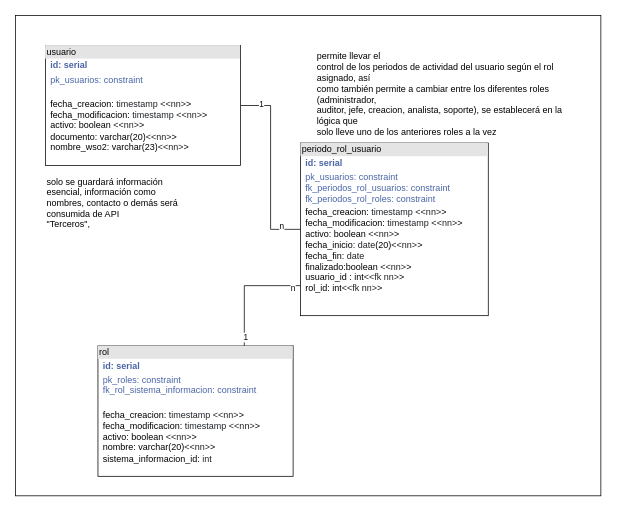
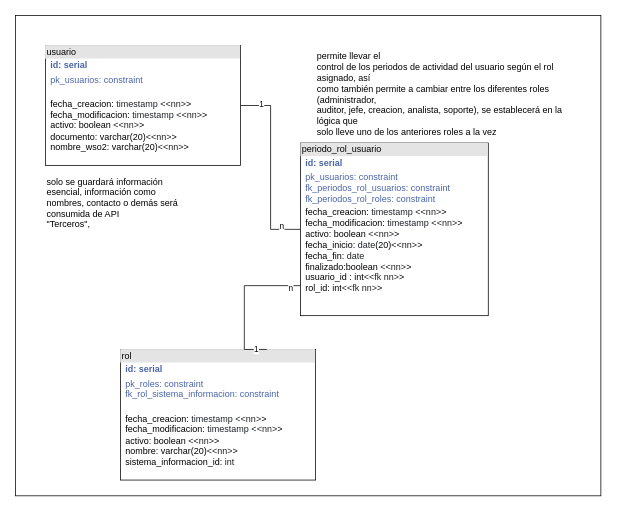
  <mxCell id="0" />
  <mxCell id="1" parent="0" />
  <mxCell id="2" value="" style="rounded=0;whiteSpace=wrap;html=1;" parent="1" vertex="1"><mxGeometry x="20" y="20" width="780" height="640" as="geometry" /></mxCell>
  <mxCell id="3" style="edgeStyle=orthogonalEdgeStyle;rounded=0;orthogonalLoop=1;jettySize=auto;html=1;entryX=0;entryY=0.5;entryDx=0;entryDy=0;endArrow=none;endFill=0;" parent="1" source="6" target="11" edge="1"><mxGeometry relative="1" as="geometry" /></mxCell>
  <mxCell id="4" value="1" style="edgeLabel;html=1;align=center;verticalAlign=middle;resizable=0;points=[];" parent="3" vertex="1" connectable="0"><mxGeometry x="-0.783" y="2" relative="1" as="geometry"><mxPoint as="offset" /></mxGeometry></mxCell>
  <mxCell id="5" value="n" style="edgeLabel;html=1;align=center;verticalAlign=middle;resizable=0;points=[];" parent="3" vertex="1" connectable="0"><mxGeometry x="0.788" y="-4" relative="1" as="geometry"><mxPoint y="-9" as="offset" /></mxGeometry></mxCell>
- <mxCell id="6" value="&lt;div style=&quot;box-sizing:border-box;width:100%;background:#e4e4e4;padding:2px;&quot;&gt;usuario&lt;/div&gt;&lt;table style=&quot;width:100%;font-size:1em;&quot; cellpadding=&quot;2&quot; cellspacing=&quot;0&quot;&gt;&lt;tbody&gt;&lt;tr&gt;&lt;td&gt;&lt;br&gt;&lt;/td&gt;&lt;td&gt;&lt;b&gt;&lt;font color=&quot;#4964a6&quot;&gt;id: serial&lt;br&gt;&lt;/font&gt;&lt;/b&gt;&lt;/td&gt;&lt;/tr&gt;&lt;tr&gt;&lt;td&gt;&lt;br&gt;&lt;/td&gt;&lt;td&gt;&lt;font color=&quot;#4964a6&quot;&gt;pk_usuarios: constraint&lt;br&gt;&lt;/font&gt;&lt;br&gt;&lt;/td&gt;&lt;/tr&gt;&lt;tr&gt;&lt;td&gt;&lt;/td&gt;&lt;td&gt;fecha_creacion:&amp;nbsp;&lt;span style=&quot;box-sizing: border-box; color: rgb(31, 35, 40); background-color: rgb(255, 255, 255);&quot;&gt;timestamp&amp;nbsp;&lt;/span&gt;&lt;span style=&quot;color: rgb(32, 33, 36); font-family: &amp;quot;Google Sans&amp;quot;, arial, sans-serif; background-color: rgb(255, 255, 255);&quot;&gt;&amp;lt;&lt;/span&gt;&lt;span style=&quot;color: rgb(32, 33, 36); font-family: &amp;quot;Google Sans&amp;quot;, arial, sans-serif; background-color: rgb(255, 255, 255);&quot;&gt;&amp;lt;nn&lt;/span&gt;&lt;span style=&quot;color: rgb(32, 33, 36); font-family: &amp;quot;Google Sans&amp;quot;, arial, sans-serif; background-color: rgb(255, 255, 255);&quot;&gt;&amp;gt;&lt;/span&gt;&amp;gt;&lt;br&gt;fecha_modificacion:&amp;nbsp;&lt;span style=&quot;color: rgb(31, 35, 40); background-color: rgb(255, 255, 255);&quot;&gt;timestamp&amp;nbsp;&lt;/span&gt;&lt;span style=&quot;color: rgb(32, 33, 36); font-family: &amp;quot;Google Sans&amp;quot;, arial, sans-serif; background-color: rgb(255, 255, 255);&quot;&gt;&amp;lt;&lt;/span&gt;&lt;span style=&quot;color: rgb(32, 33, 36); font-family: &amp;quot;Google Sans&amp;quot;, arial, sans-serif; background-color: rgb(255, 255, 255);&quot;&gt;&amp;lt;nn&lt;/span&gt;&lt;span style=&quot;color: rgb(32, 33, 36); font-family: &amp;quot;Google Sans&amp;quot;, arial, sans-serif; background-color: rgb(255, 255, 255);&quot;&gt;&amp;gt;&lt;/span&gt;&amp;gt;&lt;br&gt;activo: boolean&amp;nbsp;&lt;span style=&quot;color: rgb(32, 33, 36); font-family: &amp;quot;Google Sans&amp;quot;, arial, sans-serif; background-color: rgb(255, 255, 255);&quot;&gt;&amp;lt;&lt;/span&gt;&lt;span style=&quot;color: rgb(32, 33, 36); font-family: &amp;quot;Google Sans&amp;quot;, arial, sans-serif; background-color: rgb(255, 255, 255);&quot;&gt;&amp;lt;nn&lt;/span&gt;&lt;span style=&quot;color: rgb(32, 33, 36); font-family: &amp;quot;Google Sans&amp;quot;, arial, sans-serif; background-color: rgb(255, 255, 255);&quot;&gt;&amp;gt;&lt;/span&gt;&amp;gt;&lt;br&gt;documento: varchar(20)&lt;span style=&quot;color: rgb(32, 33, 36); font-family: &amp;quot;Google Sans&amp;quot;, arial, sans-serif; background-color: rgb(255, 255, 255);&quot;&gt;&amp;lt;&lt;/span&gt;&lt;span style=&quot;color: rgb(32, 33, 36); font-family: &amp;quot;Google Sans&amp;quot;, arial, sans-serif; background-color: rgb(255, 255, 255);&quot;&gt;&amp;lt;nn&lt;/span&gt;&lt;span style=&quot;color: rgb(32, 33, 36); font-family: &amp;quot;Google Sans&amp;quot;, arial, sans-serif; background-color: rgb(255, 255, 255);&quot;&gt;&amp;gt;&lt;/span&gt;&amp;gt;&lt;br&gt;nombre_wso2: varchar(23)&lt;span style=&quot;color: rgb(32, 33, 36); font-family: &amp;quot;Google Sans&amp;quot;, arial, sans-serif; background-color: rgb(255, 255, 255);&quot;&gt;&amp;lt;&lt;/span&gt;&lt;span style=&quot;color: rgb(32, 33, 36); font-family: &amp;quot;Google Sans&amp;quot;, arial, sans-serif; background-color: rgb(255, 255, 255);&quot;&gt;&amp;lt;nn&lt;/span&gt;&lt;span style=&quot;color: rgb(32, 33, 36); font-family: &amp;quot;Google Sans&amp;quot;, arial, sans-serif; background-color: rgb(255, 255, 255);&quot;&gt;&amp;gt;&lt;/span&gt;&amp;gt;&lt;br&gt;&lt;br&gt;&lt;br&gt;&lt;br&gt;&lt;/td&gt;&lt;/tr&gt;&lt;/tbody&gt;&lt;/table&gt;" style="verticalAlign=top;align=left;overflow=fill;html=1;whiteSpace=wrap;" parent="1" vertex="1"><mxGeometry x="60" y="60" width="260" height="160" as="geometry" /></mxCell>
- <mxCell id="7" value="&lt;div style=&quot;box-sizing:border-box;width:100%;background:#e4e4e4;padding:2px;&quot;&gt;rol&lt;/div&gt;&lt;table style=&quot;width:100%;font-size:1em;&quot; cellpadding=&quot;2&quot; cellspacing=&quot;0&quot;&gt;&lt;tbody&gt;&lt;tr&gt;&lt;td&gt;&lt;br&gt;&lt;/td&gt;&lt;td&gt;&lt;b&gt;&lt;font color=&quot;#4964a6&quot;&gt;id: serial&lt;br&gt;&lt;/font&gt;&lt;/b&gt;&lt;/td&gt;&lt;/tr&gt;&lt;tr&gt;&lt;td&gt;&lt;br&gt;&lt;/td&gt;&lt;td&gt;&lt;font color=&quot;#4964a6&quot;&gt;pk_roles: constraint&lt;br&gt;fk_rol_sistema_informacion: constraint&lt;br&gt;&lt;/font&gt;&lt;br&gt;&lt;/td&gt;&lt;/tr&gt;&lt;tr&gt;&lt;td&gt;&lt;/td&gt;&lt;td&gt;fecha_creacion:&amp;nbsp;&lt;span style=&quot;box-sizing: border-box; color: rgb(31, 35, 40); background-color: rgb(255, 255, 255);&quot;&gt;timestamp&amp;nbsp;&lt;/span&gt;&lt;span style=&quot;color: rgb(32, 33, 36); font-family: &amp;quot;Google Sans&amp;quot;, arial, sans-serif; background-color: rgb(255, 255, 255);&quot;&gt;&amp;lt;&lt;/span&gt;&lt;span style=&quot;color: rgb(32, 33, 36); font-family: &amp;quot;Google Sans&amp;quot;, arial, sans-serif; background-color: rgb(255, 255, 255);&quot;&gt;&amp;lt;nn&lt;/span&gt;&lt;span style=&quot;color: rgb(32, 33, 36); font-family: &amp;quot;Google Sans&amp;quot;, arial, sans-serif; background-color: rgb(255, 255, 255);&quot;&gt;&amp;gt;&lt;/span&gt;&amp;gt;&lt;br&gt;fecha_modificacion:&amp;nbsp;&lt;span style=&quot;color: rgb(31, 35, 40); background-color: rgb(255, 255, 255);&quot;&gt;timestamp&amp;nbsp;&lt;/span&gt;&lt;span style=&quot;color: rgb(32, 33, 36); font-family: &amp;quot;Google Sans&amp;quot;, arial, sans-serif; background-color: rgb(255, 255, 255);&quot;&gt;&amp;lt;&lt;/span&gt;&lt;span style=&quot;color: rgb(32, 33, 36); font-family: &amp;quot;Google Sans&amp;quot;, arial, sans-serif; background-color: rgb(255, 255, 255);&quot;&gt;&amp;lt;nn&lt;/span&gt;&lt;span style=&quot;color: rgb(32, 33, 36); font-family: &amp;quot;Google Sans&amp;quot;, arial, sans-serif; background-color: rgb(255, 255, 255);&quot;&gt;&amp;gt;&lt;/span&gt;&amp;gt;&lt;br&gt;activo: boolean&amp;nbsp;&lt;span style=&quot;color: rgb(32, 33, 36); font-family: &amp;quot;Google Sans&amp;quot;, arial, sans-serif; background-color: rgb(255, 255, 255);&quot;&gt;&amp;lt;&lt;/span&gt;&lt;span style=&quot;color: rgb(32, 33, 36); font-family: &amp;quot;Google Sans&amp;quot;, arial, sans-serif; background-color: rgb(255, 255, 255);&quot;&gt;&amp;lt;nn&lt;/span&gt;&lt;span style=&quot;color: rgb(32, 33, 36); font-family: &amp;quot;Google Sans&amp;quot;, arial, sans-serif; background-color: rgb(255, 255, 255);&quot;&gt;&amp;gt;&lt;/span&gt;&amp;gt;&lt;br&gt;nombre: varchar(20)&lt;span style=&quot;color: rgb(32, 33, 36); font-family: &amp;quot;Google Sans&amp;quot;, arial, sans-serif; background-color: rgb(255, 255, 255);&quot;&gt;&amp;lt;&lt;/span&gt;&lt;span style=&quot;color: rgb(32, 33, 36); font-family: &amp;quot;Google Sans&amp;quot;, arial, sans-serif; background-color: rgb(255, 255, 255);&quot;&gt;&amp;lt;nn&lt;/span&gt;&lt;span style=&quot;color: rgb(32, 33, 36); font-family: &amp;quot;Google Sans&amp;quot;, arial, sans-serif; background-color: rgb(255, 255, 255);&quot;&gt;&amp;gt;&lt;/span&gt;&amp;gt;&amp;nbsp;&lt;br&gt;sistema_informacion_id: &lt;font face=&quot;Google Sans, arial, sans-serif&quot; color=&quot;#202124&quot;&gt;&lt;span style=&quot;background-color: rgb(255, 255, 255);&quot;&gt;int&lt;/span&gt;&lt;/font&gt;&lt;br&gt;&lt;br&gt;&lt;br&gt;&lt;br&gt;&lt;br&gt;&lt;/td&gt;&lt;/tr&gt;&lt;/tbody&gt;&lt;/table&gt;" style="verticalAlign=top;align=left;overflow=fill;html=1;whiteSpace=wrap;" parent="1" vertex="1"><mxGeometry x="130" y="460" width="260" height="174" as="geometry" /></mxCell>
+ <mxCell id="6" value="&lt;div style=&quot;box-sizing:border-box;width:100%;background:#e4e4e4;padding:2px;&quot;&gt;usuario&lt;/div&gt;&lt;table style=&quot;width:100%;font-size:1em;&quot; cellpadding=&quot;2&quot; cellspacing=&quot;0&quot;&gt;&lt;tbody&gt;&lt;tr&gt;&lt;td&gt;&lt;br&gt;&lt;/td&gt;&lt;td&gt;&lt;b&gt;&lt;font color=&quot;#4964a6&quot;&gt;id: serial&lt;br&gt;&lt;/font&gt;&lt;/b&gt;&lt;/td&gt;&lt;/tr&gt;&lt;tr&gt;&lt;td&gt;&lt;br&gt;&lt;/td&gt;&lt;td&gt;&lt;font color=&quot;#4964a6&quot;&gt;pk_usuarios: constraint&lt;br&gt;&lt;/font&gt;&lt;br&gt;&lt;/td&gt;&lt;/tr&gt;&lt;tr&gt;&lt;td&gt;&lt;/td&gt;&lt;td&gt;fecha_creacion:&amp;nbsp;&lt;span style=&quot;box-sizing: border-box; color: rgb(31, 35, 40); background-color: rgb(255, 255, 255);&quot;&gt;timestamp&amp;nbsp;&lt;/span&gt;&lt;span style=&quot;color: rgb(32, 33, 36); font-family: &amp;quot;Google Sans&amp;quot;, arial, sans-serif; background-color: rgb(255, 255, 255);&quot;&gt;&amp;lt;&lt;/span&gt;&lt;span style=&quot;color: rgb(32, 33, 36); font-family: &amp;quot;Google Sans&amp;quot;, arial, sans-serif; background-color: rgb(255, 255, 255);&quot;&gt;&amp;lt;nn&lt;/span&gt;&lt;span style=&quot;color: rgb(32, 33, 36); font-family: &amp;quot;Google Sans&amp;quot;, arial, sans-serif; background-color: rgb(255, 255, 255);&quot;&gt;&amp;gt;&lt;/span&gt;&amp;gt;&lt;br&gt;fecha_modificacion:&amp;nbsp;&lt;span style=&quot;color: rgb(31, 35, 40); background-color: rgb(255, 255, 255);&quot;&gt;timestamp&amp;nbsp;&lt;/span&gt;&lt;span style=&quot;color: rgb(32, 33, 36); font-family: &amp;quot;Google Sans&amp;quot;, arial, sans-serif; background-color: rgb(255, 255, 255);&quot;&gt;&amp;lt;&lt;/span&gt;&lt;span style=&quot;color: rgb(32, 33, 36); font-family: &amp;quot;Google Sans&amp;quot;, arial, sans-serif; background-color: rgb(255, 255, 255);&quot;&gt;&amp;lt;nn&lt;/span&gt;&lt;span style=&quot;color: rgb(32, 33, 36); font-family: &amp;quot;Google Sans&amp;quot;, arial, sans-serif; background-color: rgb(255, 255, 255);&quot;&gt;&amp;gt;&lt;/span&gt;&amp;gt;&lt;br&gt;activo: boolean&amp;nbsp;&lt;span style=&quot;color: rgb(32, 33, 36); font-family: &amp;quot;Google Sans&amp;quot;, arial, sans-serif; background-color: rgb(255, 255, 255);&quot;&gt;&amp;lt;&lt;/span&gt;&lt;span style=&quot;color: rgb(32, 33, 36); font-family: &amp;quot;Google Sans&amp;quot;, arial, sans-serif; background-color: rgb(255, 255, 255);&quot;&gt;&amp;lt;nn&lt;/span&gt;&lt;span style=&quot;color: rgb(32, 33, 36); font-family: &amp;quot;Google Sans&amp;quot;, arial, sans-serif; background-color: rgb(255, 255, 255);&quot;&gt;&amp;gt;&lt;/span&gt;&amp;gt;&lt;br&gt;documento: varchar(20)&lt;span style=&quot;color: rgb(32, 33, 36); font-family: &amp;quot;Google Sans&amp;quot;, arial, sans-serif; background-color: rgb(255, 255, 255);&quot;&gt;&amp;lt;&lt;/span&gt;&lt;span style=&quot;color: rgb(32, 33, 36); font-family: &amp;quot;Google Sans&amp;quot;, arial, sans-serif; background-color: rgb(255, 255, 255);&quot;&gt;&amp;lt;nn&lt;/span&gt;&lt;span style=&quot;color: rgb(32, 33, 36); font-family: &amp;quot;Google Sans&amp;quot;, arial, sans-serif; background-color: rgb(255, 255, 255);&quot;&gt;&amp;gt;&lt;/span&gt;&amp;gt;&lt;br&gt;nombre_wso2: varchar(20)&lt;span style=&quot;color: rgb(32, 33, 36); font-family: &amp;quot;Google Sans&amp;quot;, arial, sans-serif; background-color: rgb(255, 255, 255);&quot;&gt;&amp;lt;&lt;/span&gt;&lt;span style=&quot;color: rgb(32, 33, 36); font-family: &amp;quot;Google Sans&amp;quot;, arial, sans-serif; background-color: rgb(255, 255, 255);&quot;&gt;&amp;lt;nn&lt;/span&gt;&lt;span style=&quot;color: rgb(32, 33, 36); font-family: &amp;quot;Google Sans&amp;quot;, arial, sans-serif; background-color: rgb(255, 255, 255);&quot;&gt;&amp;gt;&lt;/span&gt;&amp;gt;&lt;br&gt;&lt;br&gt;&lt;br&gt;&lt;br&gt;&lt;/td&gt;&lt;/tr&gt;&lt;/tbody&gt;&lt;/table&gt;" style="verticalAlign=top;align=left;overflow=fill;html=1;whiteSpace=wrap;" parent="1" vertex="1"><mxGeometry x="60" y="60" width="260" height="160" as="geometry" /></mxCell>
+ <mxCell id="7" value="&lt;div style=&quot;box-sizing:border-box;width:100%;background:#e4e4e4;padding:2px;&quot;&gt;rol&lt;/div&gt;&lt;table style=&quot;width:100%;font-size:1em;&quot; cellpadding=&quot;2&quot; cellspacing=&quot;0&quot;&gt;&lt;tbody&gt;&lt;tr&gt;&lt;td&gt;&lt;br&gt;&lt;/td&gt;&lt;td&gt;&lt;b&gt;&lt;font color=&quot;#4964a6&quot;&gt;id: serial&lt;br&gt;&lt;/font&gt;&lt;/b&gt;&lt;/td&gt;&lt;/tr&gt;&lt;tr&gt;&lt;td&gt;&lt;br&gt;&lt;/td&gt;&lt;td&gt;&lt;font color=&quot;#4964a6&quot;&gt;pk_roles: constraint&lt;br&gt;fk_rol_sistema_informacion: constraint&lt;br&gt;&lt;/font&gt;&lt;br&gt;&lt;/td&gt;&lt;/tr&gt;&lt;tr&gt;&lt;td&gt;&lt;/td&gt;&lt;td&gt;fecha_creacion:&amp;nbsp;&lt;span style=&quot;box-sizing: border-box; color: rgb(31, 35, 40); background-color: rgb(255, 255, 255);&quot;&gt;timestamp&amp;nbsp;&lt;/span&gt;&lt;span style=&quot;color: rgb(32, 33, 36); font-family: &amp;quot;Google Sans&amp;quot;, arial, sans-serif; background-color: rgb(255, 255, 255);&quot;&gt;&amp;lt;&lt;/span&gt;&lt;span style=&quot;color: rgb(32, 33, 36); font-family: &amp;quot;Google Sans&amp;quot;, arial, sans-serif; background-color: rgb(255, 255, 255);&quot;&gt;&amp;lt;nn&lt;/span&gt;&lt;span style=&quot;color: rgb(32, 33, 36); font-family: &amp;quot;Google Sans&amp;quot;, arial, sans-serif; background-color: rgb(255, 255, 255);&quot;&gt;&amp;gt;&lt;/span&gt;&amp;gt;&lt;br&gt;fecha_modificacion:&amp;nbsp;&lt;span style=&quot;color: rgb(31, 35, 40); background-color: rgb(255, 255, 255);&quot;&gt;timestamp&amp;nbsp;&lt;/span&gt;&lt;span style=&quot;color: rgb(32, 33, 36); font-family: &amp;quot;Google Sans&amp;quot;, arial, sans-serif; background-color: rgb(255, 255, 255);&quot;&gt;&amp;lt;&lt;/span&gt;&lt;span style=&quot;color: rgb(32, 33, 36); font-family: &amp;quot;Google Sans&amp;quot;, arial, sans-serif; background-color: rgb(255, 255, 255);&quot;&gt;&amp;lt;nn&lt;/span&gt;&lt;span style=&quot;color: rgb(32, 33, 36); font-family: &amp;quot;Google Sans&amp;quot;, arial, sans-serif; background-color: rgb(255, 255, 255);&quot;&gt;&amp;gt;&lt;/span&gt;&amp;gt;&lt;br&gt;activo: boolean&amp;nbsp;&lt;span style=&quot;color: rgb(32, 33, 36); font-family: &amp;quot;Google Sans&amp;quot;, arial, sans-serif; background-color: rgb(255, 255, 255);&quot;&gt;&amp;lt;&lt;/span&gt;&lt;span style=&quot;color: rgb(32, 33, 36); font-family: &amp;quot;Google Sans&amp;quot;, arial, sans-serif; background-color: rgb(255, 255, 255);&quot;&gt;&amp;lt;nn&lt;/span&gt;&lt;span style=&quot;color: rgb(32, 33, 36); font-family: &amp;quot;Google Sans&amp;quot;, arial, sans-serif; background-color: rgb(255, 255, 255);&quot;&gt;&amp;gt;&lt;/span&gt;&amp;gt;&lt;br&gt;nombre: varchar(20)&lt;span style=&quot;color: rgb(32, 33, 36); font-family: &amp;quot;Google Sans&amp;quot;, arial, sans-serif; background-color: rgb(255, 255, 255);&quot;&gt;&amp;lt;&lt;/span&gt;&lt;span style=&quot;color: rgb(32, 33, 36); font-family: &amp;quot;Google Sans&amp;quot;, arial, sans-serif; background-color: rgb(255, 255, 255);&quot;&gt;&amp;lt;nn&lt;/span&gt;&lt;span style=&quot;color: rgb(32, 33, 36); font-family: &amp;quot;Google Sans&amp;quot;, arial, sans-serif; background-color: rgb(255, 255, 255);&quot;&gt;&amp;gt;&lt;/span&gt;&amp;gt;&amp;nbsp;&lt;br&gt;sistema_informacion_id: &lt;font face=&quot;Google Sans, arial, sans-serif&quot; color=&quot;#202124&quot;&gt;&lt;span style=&quot;background-color: rgb(255, 255, 255);&quot;&gt;int&lt;/span&gt;&lt;/font&gt;&lt;br&gt;&lt;br&gt;&lt;br&gt;&lt;br&gt;&lt;br&gt;&lt;/td&gt;&lt;/tr&gt;&lt;/tbody&gt;&lt;/table&gt;" style="verticalAlign=top;align=left;overflow=fill;html=1;whiteSpace=wrap;" parent="1" vertex="1"><mxGeometry x="160" y="465" width="260" height="174" as="geometry" /></mxCell>
  <mxCell id="8" style="edgeStyle=orthogonalEdgeStyle;rounded=0;orthogonalLoop=1;jettySize=auto;html=1;entryX=0.75;entryY=0;entryDx=0;entryDy=0;endArrow=none;endFill=0;" parent="1" source="11" target="7" edge="1"><mxGeometry relative="1" as="geometry"><Array as="points"><mxPoint x="325" y="380" /></Array></mxGeometry></mxCell>
  <mxCell id="9" value="n" style="edgeLabel;html=1;align=center;verticalAlign=middle;resizable=0;points=[];" parent="8" vertex="1" connectable="0"><mxGeometry x="-0.853" y="2" relative="1" as="geometry"><mxPoint as="offset" /></mxGeometry></mxCell>
  <mxCell id="10" value="1" style="edgeLabel;html=1;align=center;verticalAlign=middle;resizable=0;points=[];" parent="8" vertex="1" connectable="0"><mxGeometry x="0.846" y="1" relative="1" as="geometry"><mxPoint as="offset" /></mxGeometry></mxCell>
  <mxCell id="11" value="&lt;div style=&quot;box-sizing:border-box;width:100%;background:#e4e4e4;padding:2px;&quot;&gt;periodo_rol_usuario&lt;/div&gt;&lt;table style=&quot;width:100%;font-size:1em;&quot; cellpadding=&quot;2&quot; cellspacing=&quot;0&quot;&gt;&lt;tbody&gt;&lt;tr&gt;&lt;td&gt;&lt;br&gt;&lt;/td&gt;&lt;td&gt;&lt;b&gt;&lt;font color=&quot;#4964a6&quot;&gt;id: serial&lt;br&gt;&lt;/font&gt;&lt;/b&gt;&lt;/td&gt;&lt;/tr&gt;&lt;tr&gt;&lt;td&gt;&lt;br&gt;&lt;/td&gt;&lt;td&gt;&lt;font color=&quot;#4964a6&quot;&gt;pk_usuarios: constraint&lt;br&gt;fk_periodos_rol_usuarios: constraint&lt;br&gt;fk_&lt;/font&gt;&lt;span style=&quot;color: rgb(73, 100, 166);&quot;&gt;periodos_rol_roles: constraint&lt;/span&gt;&lt;/td&gt;&lt;/tr&gt;&lt;tr&gt;&lt;td&gt;&lt;/td&gt;&lt;td&gt;fecha_creacion:&amp;nbsp;&lt;span style=&quot;box-sizing: border-box; color: rgb(31, 35, 40); background-color: rgb(255, 255, 255);&quot;&gt;timestamp&amp;nbsp;&lt;/span&gt;&lt;span style=&quot;color: rgb(32, 33, 36); font-family: &amp;quot;Google Sans&amp;quot;, arial, sans-serif; background-color: rgb(255, 255, 255);&quot;&gt;&amp;lt;&lt;/span&gt;&lt;span style=&quot;color: rgb(32, 33, 36); font-family: &amp;quot;Google Sans&amp;quot;, arial, sans-serif; background-color: rgb(255, 255, 255);&quot;&gt;&amp;lt;nn&lt;/span&gt;&lt;span style=&quot;color: rgb(32, 33, 36); font-family: &amp;quot;Google Sans&amp;quot;, arial, sans-serif; background-color: rgb(255, 255, 255);&quot;&gt;&amp;gt;&lt;/span&gt;&amp;gt;&lt;br&gt;fecha_modificacion:&amp;nbsp;&lt;span style=&quot;color: rgb(31, 35, 40); background-color: rgb(255, 255, 255);&quot;&gt;timestamp&amp;nbsp;&lt;/span&gt;&lt;span style=&quot;color: rgb(32, 33, 36); font-family: &amp;quot;Google Sans&amp;quot;, arial, sans-serif; background-color: rgb(255, 255, 255);&quot;&gt;&amp;lt;&lt;/span&gt;&lt;span style=&quot;color: rgb(32, 33, 36); font-family: &amp;quot;Google Sans&amp;quot;, arial, sans-serif; background-color: rgb(255, 255, 255);&quot;&gt;&amp;lt;nn&lt;/span&gt;&lt;span style=&quot;color: rgb(32, 33, 36); font-family: &amp;quot;Google Sans&amp;quot;, arial, sans-serif; background-color: rgb(255, 255, 255);&quot;&gt;&amp;gt;&lt;/span&gt;&amp;gt;&lt;br&gt;activo: boolean&amp;nbsp;&lt;span style=&quot;color: rgb(32, 33, 36); font-family: &amp;quot;Google Sans&amp;quot;, arial, sans-serif; background-color: rgb(255, 255, 255);&quot;&gt;&amp;lt;&lt;/span&gt;&lt;span style=&quot;color: rgb(32, 33, 36); font-family: &amp;quot;Google Sans&amp;quot;, arial, sans-serif; background-color: rgb(255, 255, 255);&quot;&gt;&amp;lt;nn&lt;/span&gt;&lt;span style=&quot;color: rgb(32, 33, 36); font-family: &amp;quot;Google Sans&amp;quot;, arial, sans-serif; background-color: rgb(255, 255, 255);&quot;&gt;&amp;gt;&lt;/span&gt;&amp;gt;&lt;br&gt;fecha_inicio:&amp;nbsp;&lt;span style=&quot;color: rgb(31, 35, 40); background-color: rgb(255, 255, 255);&quot;&gt;date&lt;/span&gt;(20)&lt;span style=&quot;color: rgb(32, 33, 36); font-family: &amp;quot;Google Sans&amp;quot;, arial, sans-serif; background-color: rgb(255, 255, 255);&quot;&gt;&amp;lt;&lt;/span&gt;&lt;span style=&quot;color: rgb(32, 33, 36); font-family: &amp;quot;Google Sans&amp;quot;, arial, sans-serif; background-color: rgb(255, 255, 255);&quot;&gt;&amp;lt;nn&lt;/span&gt;&lt;span style=&quot;color: rgb(32, 33, 36); font-family: &amp;quot;Google Sans&amp;quot;, arial, sans-serif; background-color: rgb(255, 255, 255);&quot;&gt;&amp;gt;&lt;/span&gt;&amp;gt;&lt;br&gt;fecha_fin:&amp;nbsp;&lt;span style=&quot;color: rgb(31, 35, 40); background-color: rgb(255, 255, 255);&quot;&gt;date&lt;br&gt;&lt;/span&gt;finalizado:boolean&amp;nbsp;&lt;span style=&quot;color: rgb(32, 33, 36); font-family: &amp;quot;Google Sans&amp;quot;, arial, sans-serif; background-color: rgb(255, 255, 255);&quot;&gt;&amp;lt;&lt;/span&gt;&lt;span style=&quot;color: rgb(32, 33, 36); font-family: &amp;quot;Google Sans&amp;quot;, arial, sans-serif; background-color: rgb(255, 255, 255);&quot;&gt;&amp;lt;nn&lt;/span&gt;&lt;span style=&quot;color: rgb(32, 33, 36); font-family: &amp;quot;Google Sans&amp;quot;, arial, sans-serif; background-color: rgb(255, 255, 255);&quot;&gt;&amp;gt;&lt;/span&gt;&amp;gt;&lt;br&gt;usuario_id : int&lt;span style=&quot;color: rgb(32, 33, 36); font-family: &amp;quot;Google Sans&amp;quot;, arial, sans-serif; background-color: rgb(255, 255, 255);&quot;&gt;&amp;lt;&lt;/span&gt;&lt;span style=&quot;color: rgb(32, 33, 36); font-family: &amp;quot;Google Sans&amp;quot;, arial, sans-serif; background-color: rgb(255, 255, 255);&quot;&gt;&amp;lt;fk nn&lt;/span&gt;&lt;span style=&quot;color: rgb(32, 33, 36); font-family: &amp;quot;Google Sans&amp;quot;, arial, sans-serif; background-color: rgb(255, 255, 255);&quot;&gt;&amp;gt;&lt;/span&gt;&amp;gt;&lt;br&gt;rol_id: int&lt;span style=&quot;color: rgb(32, 33, 36); font-family: &amp;quot;Google Sans&amp;quot;, arial, sans-serif; background-color: rgb(255, 255, 255);&quot;&gt;&amp;lt;&lt;/span&gt;&lt;span style=&quot;color: rgb(32, 33, 36); font-family: &amp;quot;Google Sans&amp;quot;, arial, sans-serif; background-color: rgb(255, 255, 255);&quot;&gt;&amp;lt;fk nn&lt;/span&gt;&lt;span style=&quot;color: rgb(32, 33, 36); font-family: &amp;quot;Google Sans&amp;quot;, arial, sans-serif; background-color: rgb(255, 255, 255);&quot;&gt;&amp;gt;&lt;/span&gt;&amp;gt;&lt;br&gt;&lt;br&gt;&lt;br&gt;&lt;br&gt;&lt;/td&gt;&lt;/tr&gt;&lt;/tbody&gt;&lt;/table&gt;" style="verticalAlign=top;align=left;overflow=fill;html=1;whiteSpace=wrap;" parent="1" vertex="1"><mxGeometry x="400" y="190" width="250" height="230" as="geometry" /></mxCell>
  <mxCell id="12" value="&lt;p class=&quot;MsoNormal&quot;&gt;&lt;span style=&quot;font-size: 9pt; line-height: 107%; font-family: Helvetica, sans-serif; background-image: initial; background-position: initial; background-size: initial; background-repeat: initial; background-attachment: initial; background-origin: initial; background-clip: initial;&quot;&gt;solo se guardará información&lt;br/&gt;esencial, información como nombres, contacto o demás será consumida de API&lt;br/&gt;&quot;Terceros&quot;,&amp;nbsp;&lt;/span&gt;&lt;/p&gt;" style="text;html=1;align=left;verticalAlign=middle;whiteSpace=wrap;rounded=0;" parent="1" vertex="1"><mxGeometry x="60" y="240" width="200" height="60" as="geometry" /></mxCell>
  <mxCell id="13" value="&lt;p class=&quot;MsoNormal&quot;&gt;&lt;span style=&quot;font-size: 9pt; line-height: 107%; font-family: Helvetica, sans-serif; background-image: initial; background-position: initial; background-size: initial; background-repeat: initial; background-attachment: initial; background-origin: initial; background-clip: initial;&quot;&gt;permite llevar el&lt;br/&gt;control de los periodos de actividad del usuario según el rol asignado, así&lt;br/&gt;como también permite a cambiar entre los diferentes roles (administrador,&lt;br/&gt;auditor, jefe, creacion, analista, soporte), se establecerá en la lógica que&lt;br/&gt;solo lleve uno de los anteriores roles a la vez&lt;/span&gt;&lt;/p&gt;" style="text;html=1;align=left;verticalAlign=middle;whiteSpace=wrap;rounded=0;" parent="1" vertex="1"><mxGeometry x="420" y="80" width="360" height="90" as="geometry" /></mxCell>
